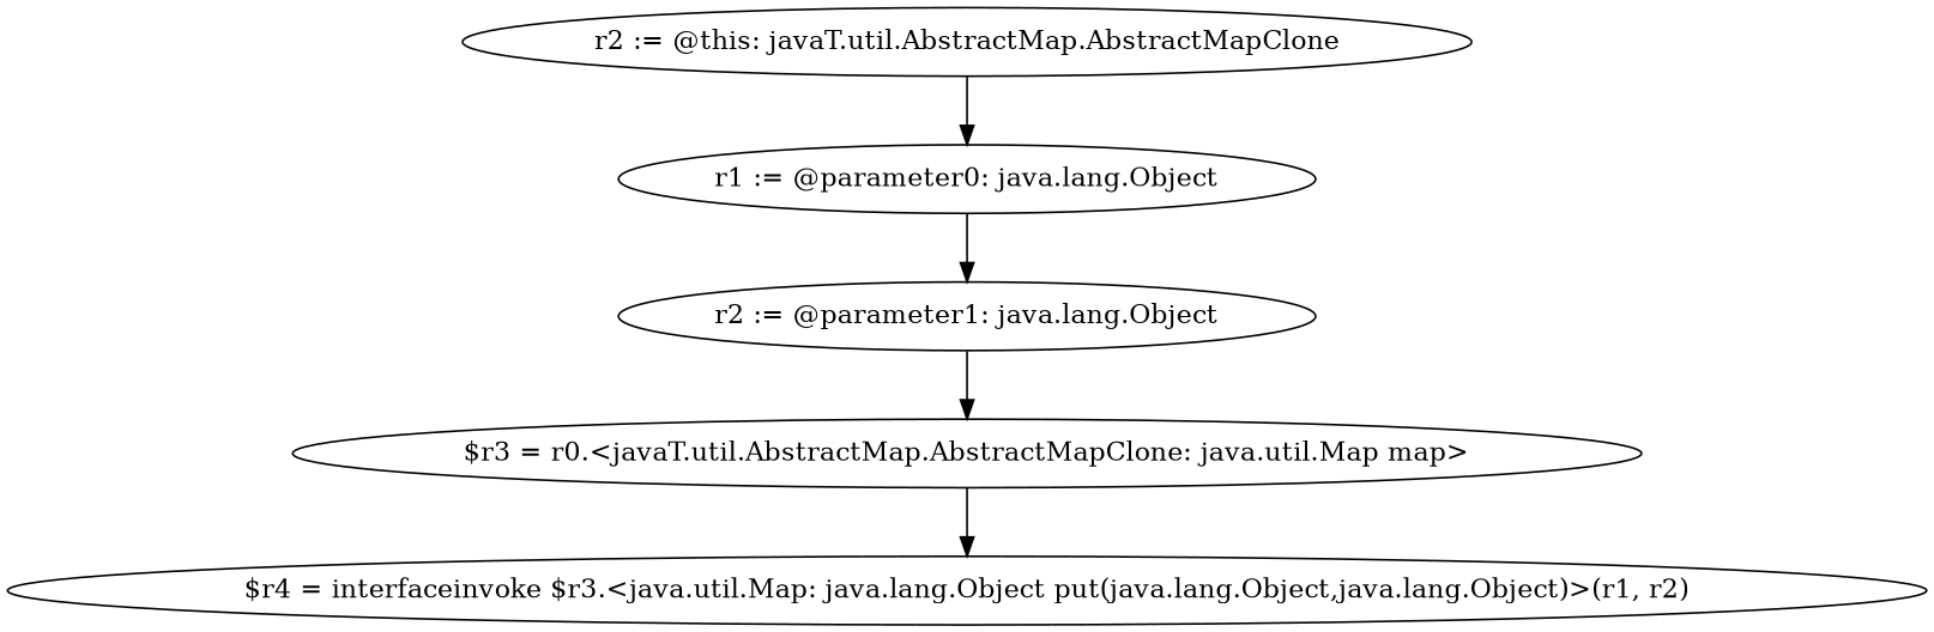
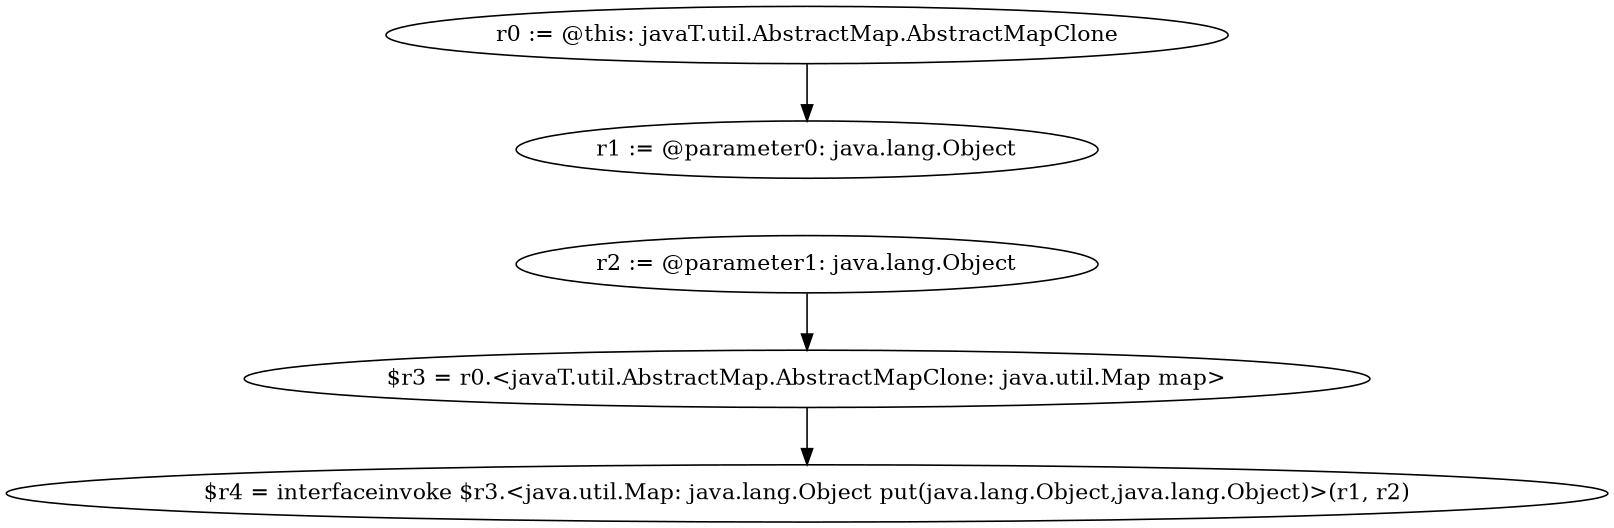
  digraph {
-   "r0 := @this: javaT.util.AbstractMap.AbstractMapClone" [label="r2 := @this: javaT.util.AbstractMap.AbstractMapClone"]
+   "r0 := @this: javaT.util.AbstractMap.AbstractMapClone"
    "r1 := @parameter0: java.lang.Object"
    "r2 := @parameter1: java.lang.Object"
    "$r3 = r0.<javaT.util.AbstractMap.AbstractMapClone: java.util.Map map>"
    "$r4 = interfaceinvoke $r3.<java.util.Map: java.lang.Object put(java.lang.Object,java.lang.Object)>(r1, r2)"
    "r0 := @this: javaT.util.AbstractMap.AbstractMapClone" -> "r1 := @parameter0: java.lang.Object"
-   "r1 := @parameter0: java.lang.Object" -> "r2 := @parameter1: java.lang.Object"
    "r2 := @parameter1: java.lang.Object" -> "$r3 = r0.<javaT.util.AbstractMap.AbstractMapClone: java.util.Map map>"
    "$r3 = r0.<javaT.util.AbstractMap.AbstractMapClone: java.util.Map map>" -> "$r4 = interfaceinvoke $r3.<java.util.Map: java.lang.Object put(java.lang.Object,java.lang.Object)>(r1, r2)"
  }
